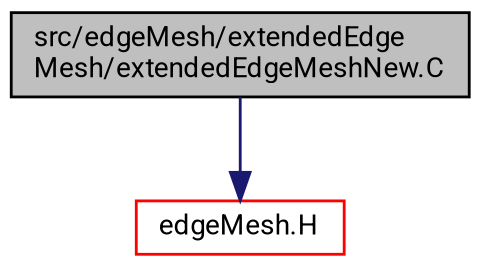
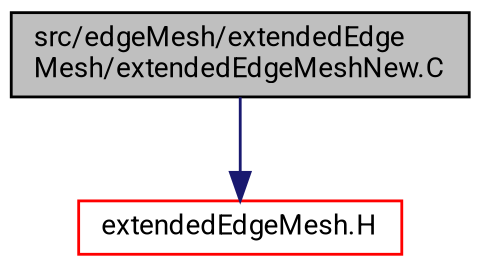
  digraph {
    fontname=Roboto
    node [fontname=Roboto fontsize=10 shape=record]
    n1 [color=black fillcolor=grey75 fontcolor=black height=0.2 label="src/edgeMesh/extendedEdge\lMesh/extendedEdgeMeshNew.C" style=filled width=0.4]
-   n2 [color=red height=0.2 label="edgeMesh.H" width=0.4]
+   n2 [color=red height=0.2 label="extendedEdgeMesh.H" width=0.4]
    n1 -> n2 [color=midnightblue fontname=Roboto fontsize=10 labelfontname=Helvetica labelfontsize=10 style=solid]
  }
